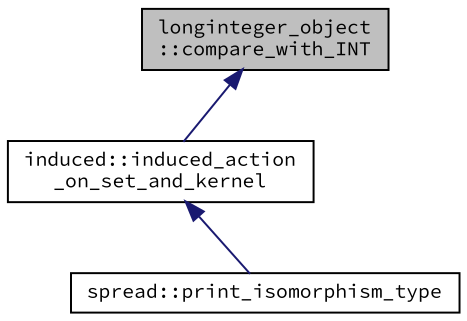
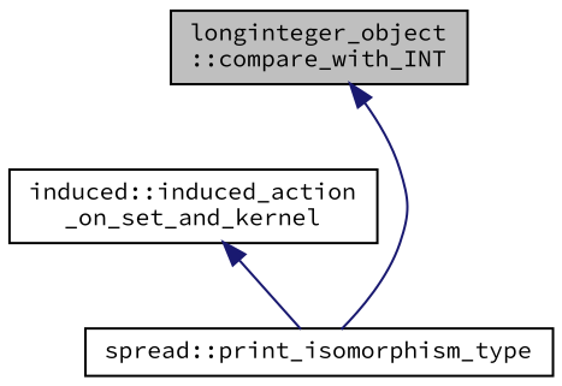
  digraph {
    fontname="Source Code Pro"
    rankdir=TB
    node [color=black fillcolor=white fontname="Source Code Pro" fontsize=10 shape=record style=filled]
    edge [color=midnightblue dir=back fontname="Source Code Pro" fontsize=10 labelfontname=Helvetica labelfontsize=10 style=solid]
    n1 [fillcolor=grey75 fontcolor=black height=0.2 label="longinteger_object\l::compare_with_INT" width=0.4]
    n2 [height=0.2 label="induced::induced_action\l_on_set_and_kernel" width=0.4]
    n3 [height=0.2 label="spread::print_isomorphism_type" width=0.4]
-   n1 -> n2
+   n1 -> n3
    n2 -> n3
  }
